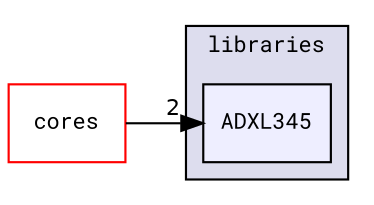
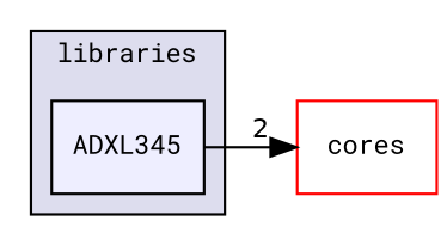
  digraph {
    compound=true
    rankdir=LR
    fontname="Roboto Mono"
    node [fontname="Roboto Mono" fontsize=10 shape=box style=filled]
    n1 [fillcolor="#eeeeff" label=ADXL345 pencolor=black]
    n2 [color=red fillcolor=white label=cores]
    subgraph cluster_1 {
      bgcolor="#ddddee"
      fontsize=10
      label=libraries
      pencolor=black
      n1
    }
-   n2 -> n1 [headlabel=2 labeldistance=1.5 labelfontname=Helvetica labelfontsize=10 fontname="Roboto Mono"]
+   n1 -> n2 [headlabel=2 labeldistance=1.5 labelfontname=Helvetica labelfontsize=10 fontname="Roboto Mono"]
  }
